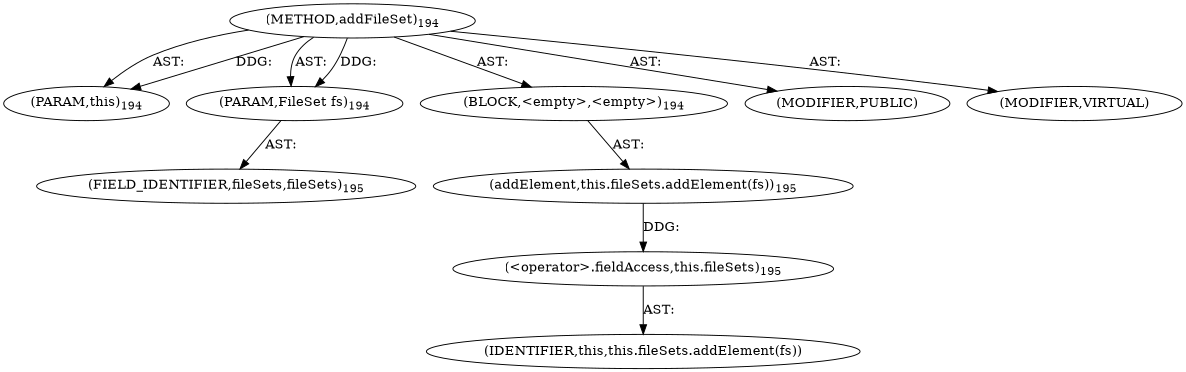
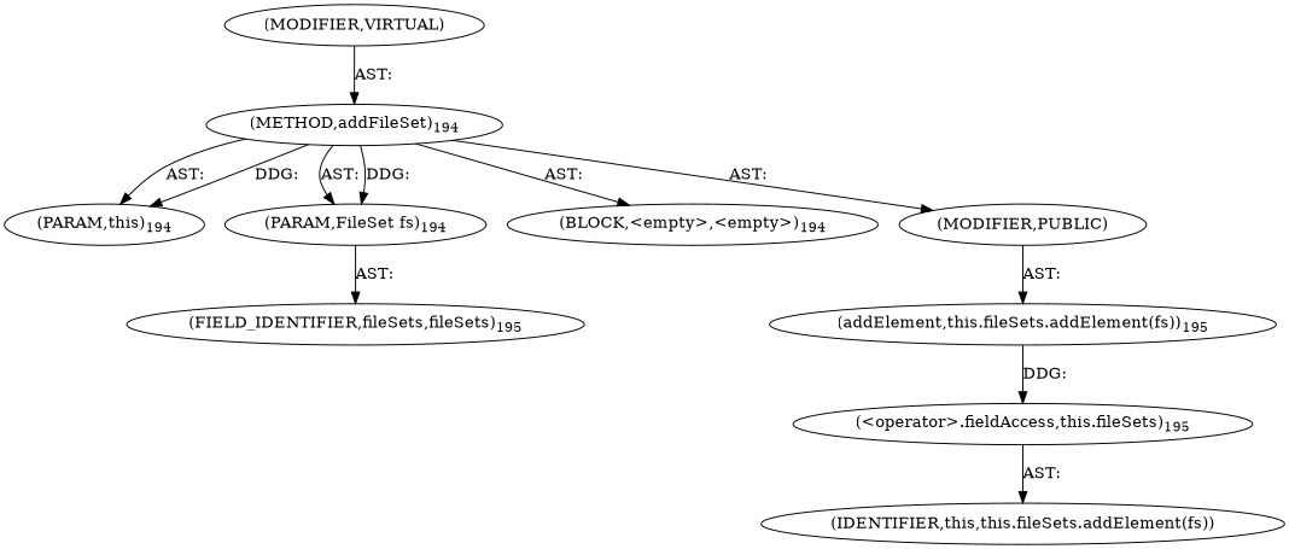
  digraph {
    n1 [label=<(METHOD,addFileSet)<SUB>194</SUB>>]
    n2 [label=<(PARAM,this)<SUB>194</SUB>>]
    n3 [label=<(PARAM,FileSet fs)<SUB>194</SUB>>]
    n4 [label=<(BLOCK,&lt;empty&gt;,&lt;empty&gt;)<SUB>194</SUB>>]
    n5 [label=<(MODIFIER,PUBLIC)>]
    n6 [label=<(MODIFIER,VIRTUAL)>]
    n7 [label=<(FIELD_IDENTIFIER,fileSets,fileSets)<SUB>195</SUB>>]
    n8 [label=<(addElement,this.fileSets.addElement(fs))<SUB>195</SUB>>]
    n9 [label=<(&lt;operator&gt;.fieldAccess,this.fileSets)<SUB>195</SUB>>]
    n10 [label=<(IDENTIFIER,this,this.fileSets.addElement(fs))>]
    n1 -> n2 [label="AST: "]
    n1 -> n2 [label="DDG: "]
    n1 -> n3 [label="AST: "]
    n1 -> n3 [label="DDG: "]
    n1 -> n4 [label="AST: "]
    n1 -> n5 [label="AST: "]
-   n1 -> n6 [label="AST: "]
+   n6 -> n1 [label="AST: "]
    n3 -> n7 [label="AST: "]
-   n4 -> n8 [label="AST: "]
+   n5 -> n8 [label="AST: "]
    n8 -> n9 [label="DDG: "]
    n9 -> n10 [label="AST: "]
  }
